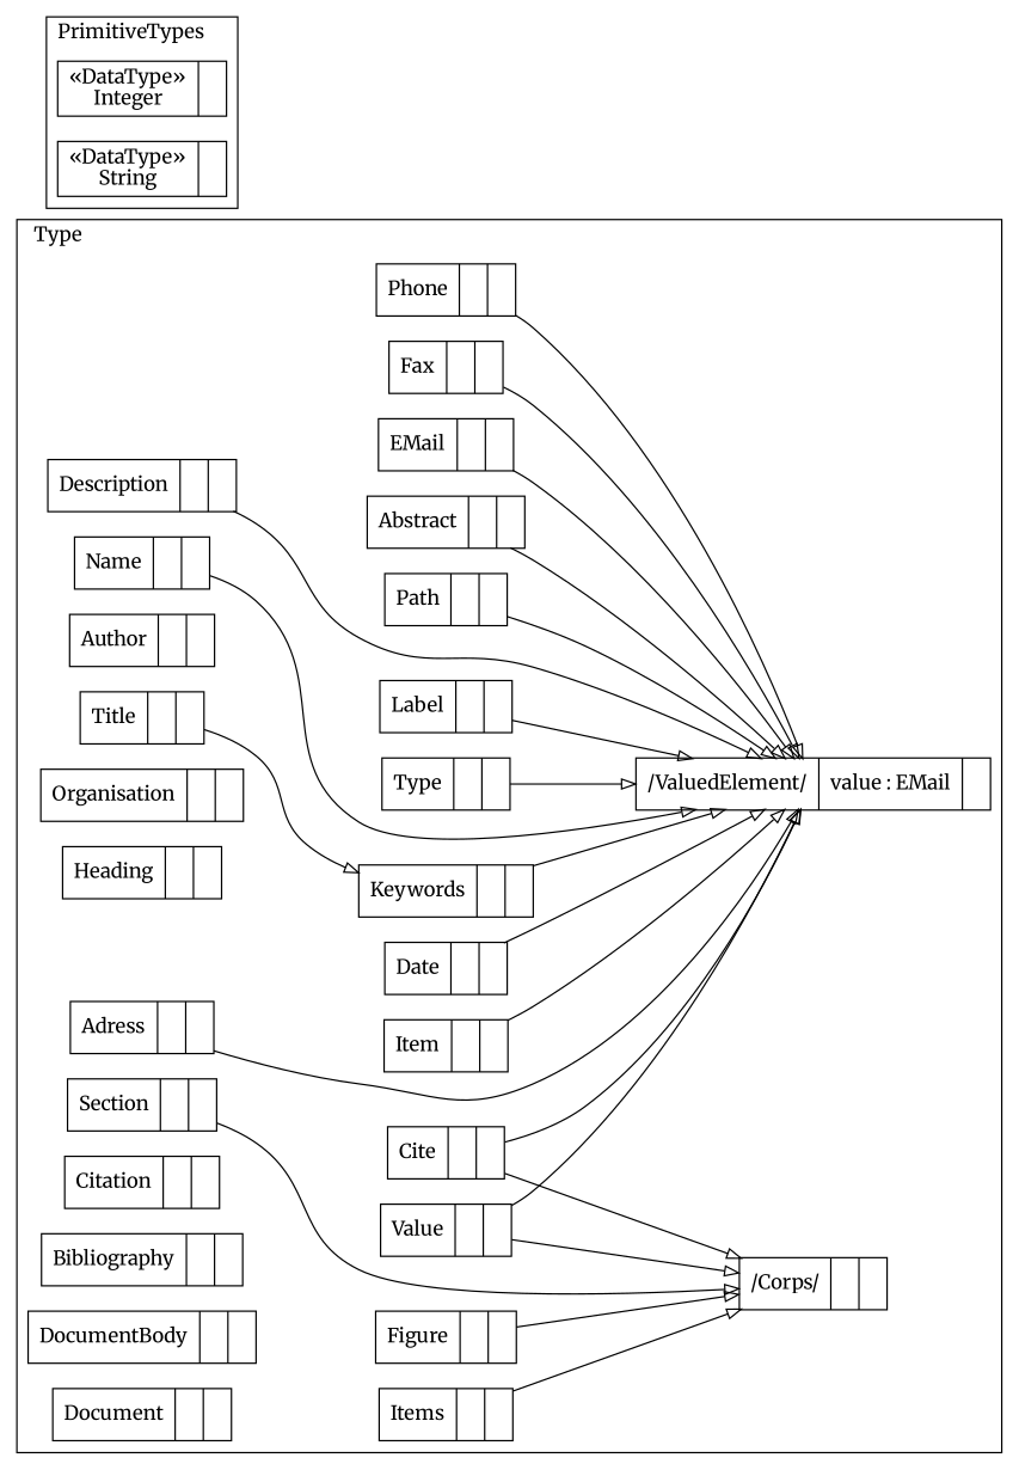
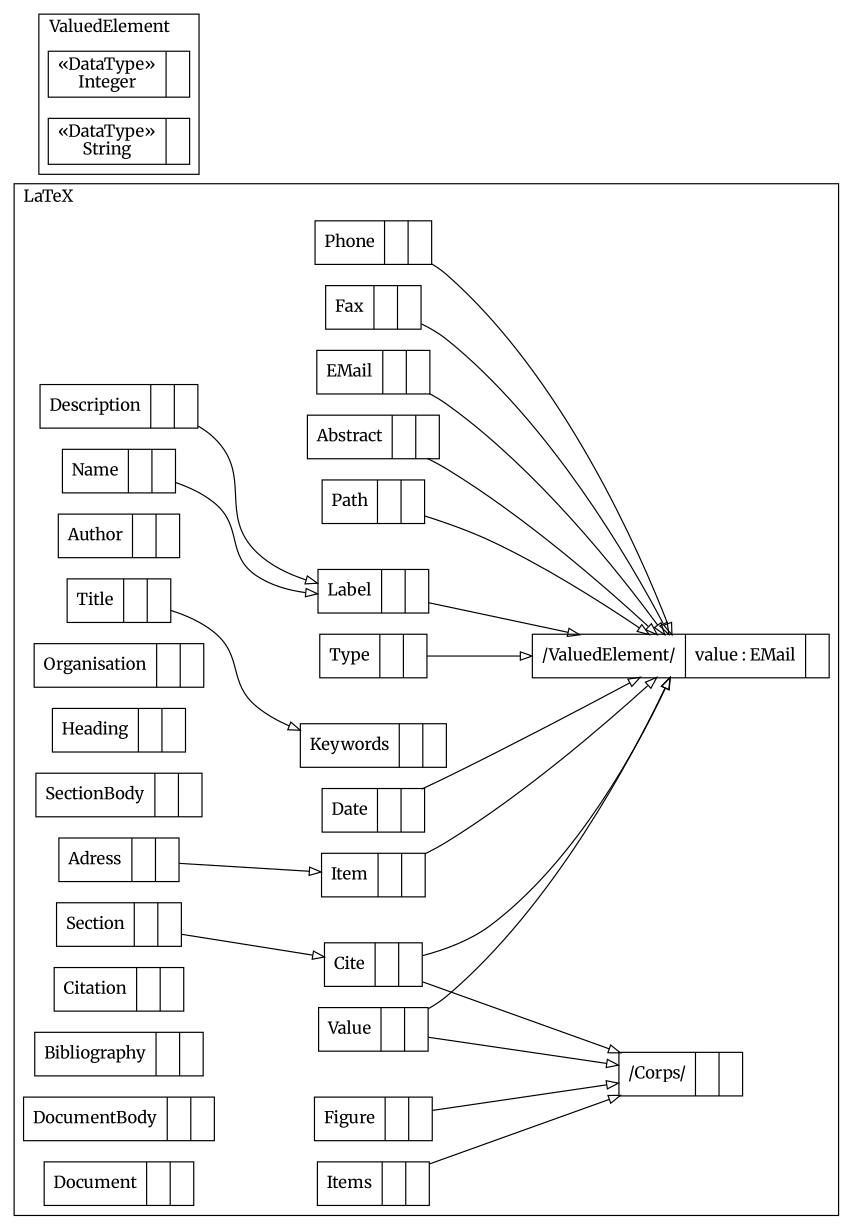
  digraph {
    compound=true
    fontname=Merriweather
    labeljust=l
    labelloc=t
    nodeSep=0.75
    rankdir=LR
    node [fontname=Merriweather shape=record]
    edge [arrowhead=onormal constraint=true fontname=Merriweather group=ValuedElement minlen=2]
    n1 [label="{/ValuedElement/|value : EMail| }"]
    n2 [label="{Type| | }"]
    n3 [label="{Title| | }"]
    n4 [label="{Name| | }"]
    n5 [label="{Date| | }"]
    n6 [label="{Author| | }"]
    n7 [label="{Adress| | }"]
    n8 [label="{Organisation| | }"]
    n9 [label="{Phone| | }"]
    n10 [label="{Fax| | }"]
    n11 [label="{EMail| | }"]
    n12 [label="{Heading| | }"]
    n13 [label="{Abstract| | }"]
    n14 [label="{Keywords| | }"]
+   n15 [label="{SectionBody| | }"]
    n16 [label="{/Corps/| | }"]
    n17 [label="{Value| | }"]
    n18 [label="{Cite| | }"]
    n19 [label="{Path| | }"]
    n20 [label="{Label| | }"]
    n21 [label="{Figure| | }"]
    n22 [label="{Item| | }"]
    n23 [label="{Items| | }"]
    n24 [label="{Section| | }"]
    n25 [label="{Description| | }"]
    n26 [label="{Citation| | }"]
    n27 [label="{Bibliography| | }"]
    n28 [label="{DocumentBody| | }"]
    n29 [label="{Document| | }"]
    n30 [label="{&#171;DataType&#187;\nInteger|}"]
    n31 [label="{&#171;DataType&#187;\nString|}"]
    subgraph cluster_1 {
      color=black
-     label=Type
+     label=LaTeX
      n1
      n2
      n3
      n4
      n5
      n6
      n7
      n8
      n9
      n10
      n11
      n12
      n13
      n14
+     n15
      n16
      n17
      n18
      n19
      n20
      n21
      n22
      n23
      n24
      n25
      n26
      n27
      n28
      n29
    }
    subgraph cluster_2 {
      color=black
-     label=PrimitiveTypes
+     label=ValuedElement
      n30
      n31
    }
    n2 -> n1
    n3 -> n14
-   n4 -> n1
+   n4 -> n20
    n5 -> n1
-   n7 -> n1
+   n7 -> n22
    n9 -> n1
    n10 -> n1
    n11 -> n1
    n13 -> n1
-   n14 -> n1
    n17 -> n1
    n17 -> n16 [group=Corps]
    n18 -> n1
    n18 -> n16 [group=Corps]
    n19 -> n1
    n20 -> n1
    n21 -> n16 [group=Corps]
    n22 -> n1
    n23 -> n16 [group=Corps]
-   n24 -> n16 [group=Corps]
-   n25 -> n1
+   n24 -> n18 [group=Corps]
+   n25 -> n20
  }
